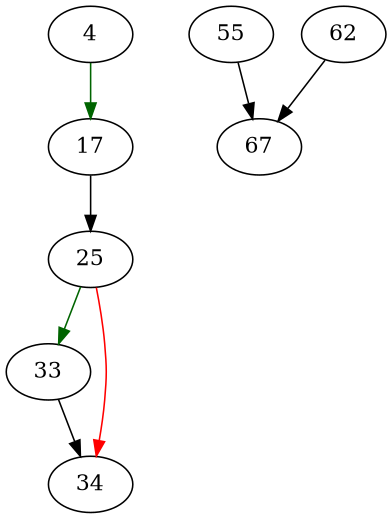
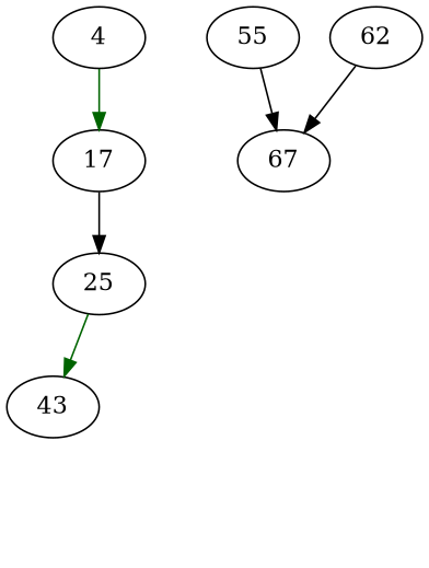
  strict digraph {
    4 [entry=true]
    17
    25
-   33
-   34
+   33 [label=43]
    55
    67
    62
    4 -> 17 [color=darkgreen cond=true]
    17 -> 25
    25 -> 33 [color=darkgreen cond=true]
-   25 -> 34 [color=red cond=false]
-   33 -> 34
    55 -> 67
    62 -> 67
  }
